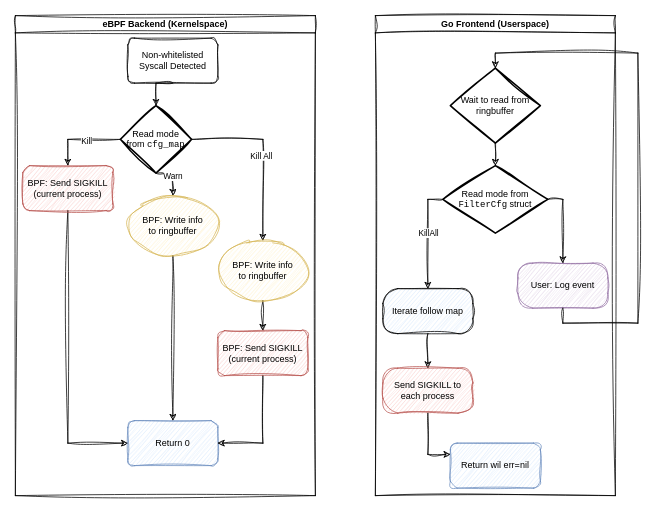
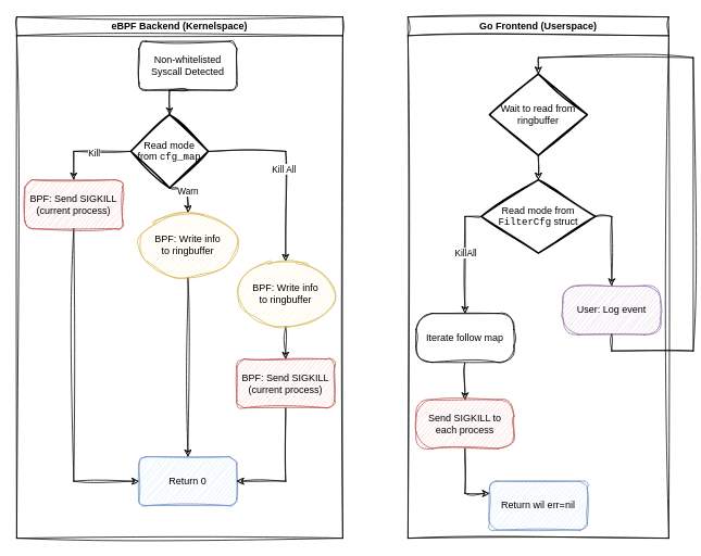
  <mxCell id="0" />
  <mxCell id="1" parent="0" />
  <mxCell id="2" value="eBPF Backend (Kernelspace)" style="swimlane;whiteSpace=wrap;html=1;sketch=1;curveFitting=1;jiggle=2;" vertex="1" parent="1"><mxGeometry x="20" y="20" width="400" height="640" as="geometry" /></mxCell>
  <mxCell id="3" value="Non-whitelisted Syscall Detected" style="rounded=1;whiteSpace=wrap;html=1;sketch=1;curveFitting=1;jiggle=2;" vertex="1" parent="2"><mxGeometry x="150" y="30" width="120" height="60" as="geometry" /></mxCell>
  <mxCell id="4" style="edgeStyle=orthogonalEdgeStyle;rounded=0;orthogonalLoop=1;jettySize=auto;html=1;exitX=0;exitY=0.5;exitDx=0;exitDy=0;exitPerimeter=0;entryX=0.5;entryY=0;entryDx=0;entryDy=0;sketch=1;curveFitting=1;jiggle=2;" edge="1" parent="2" source="9" target="12"><mxGeometry relative="1" as="geometry" /></mxCell>
  <mxCell id="5" value="Kill" style="edgeLabel;html=1;align=center;verticalAlign=middle;resizable=0;points=[];sketch=1;curveFitting=1;jiggle=2;" vertex="1" connectable="0" parent="4"><mxGeometry x="-0.127" y="1" relative="1" as="geometry"><mxPoint as="offset" /></mxGeometry></mxCell>
  <mxCell id="6" value="Warn" style="edgeStyle=orthogonalEdgeStyle;rounded=0;orthogonalLoop=1;jettySize=auto;html=1;exitX=0.5;exitY=1;exitDx=0;exitDy=0;exitPerimeter=0;entryX=0.5;entryY=0;entryDx=0;entryDy=0;sketch=1;curveFitting=1;jiggle=2;" edge="1" parent="2" source="9" target="14"><mxGeometry relative="1" as="geometry" /></mxCell>
  <mxCell id="7" style="edgeStyle=orthogonalEdgeStyle;rounded=0;orthogonalLoop=1;jettySize=auto;html=1;exitX=1;exitY=0.5;exitDx=0;exitDy=0;exitPerimeter=0;entryX=0.5;entryY=0;entryDx=0;entryDy=0;sketch=1;curveFitting=1;jiggle=2;" edge="1" parent="2" source="9" target="16"><mxGeometry relative="1" as="geometry" /></mxCell>
  <mxCell id="8" value="Kill All" style="edgeLabel;html=1;align=center;verticalAlign=middle;resizable=0;points=[];sketch=1;curveFitting=1;jiggle=2;" vertex="1" connectable="0" parent="7"><mxGeometry x="0.005" y="-3" relative="1" as="geometry"><mxPoint as="offset" /></mxGeometry></mxCell>
  <mxCell id="9" value="Read mode&lt;div&gt;from &lt;font face=&quot;Courier New&quot;&gt;cfg_map&lt;/font&gt;&lt;/div&gt;" style="strokeWidth=2;html=1;shape=mxgraph.flowchart.decision;whiteSpace=wrap;sketch=1;curveFitting=1;jiggle=2;" vertex="1" parent="2"><mxGeometry x="140" y="120" width="95" height="90" as="geometry" /></mxCell>
  <mxCell id="10" style="edgeStyle=orthogonalEdgeStyle;rounded=0;orthogonalLoop=1;jettySize=auto;html=1;exitX=0.5;exitY=1;exitDx=0;exitDy=0;entryX=0.5;entryY=0;entryDx=0;entryDy=0;entryPerimeter=0;sketch=1;curveFitting=1;jiggle=2;" edge="1" parent="2" source="3" target="9"><mxGeometry relative="1" as="geometry" /></mxCell>
  <mxCell id="11" style="edgeStyle=orthogonalEdgeStyle;rounded=0;orthogonalLoop=1;jettySize=auto;html=1;exitX=0.5;exitY=1;exitDx=0;exitDy=0;entryX=0;entryY=0.5;entryDx=0;entryDy=0;sketch=1;curveFitting=1;jiggle=2;" edge="1" parent="2" source="12" target="17"><mxGeometry relative="1" as="geometry" /></mxCell>
  <mxCell id="12" value="BPF: Send SIGKILL&lt;div&gt;(current process)&lt;/div&gt;" style="rounded=1;whiteSpace=wrap;html=1;sketch=1;curveFitting=1;jiggle=2;fillColor=#f8cecc;strokeColor=#b85450;" vertex="1" parent="2"><mxGeometry x="10" y="200" width="120" height="60" as="geometry" /></mxCell>
  <mxCell id="13" value="" style="edgeStyle=orthogonalEdgeStyle;rounded=0;orthogonalLoop=1;jettySize=auto;html=1;entryX=0.5;entryY=0;entryDx=0;entryDy=0;sketch=1;curveFitting=1;jiggle=2;" edge="1" parent="2" source="14" target="17"><mxGeometry relative="1" as="geometry"><mxPoint x="210" y="410" as="targetPoint" /></mxGeometry></mxCell>
  <mxCell id="14" value="BPF: Write info&lt;div&gt;to ringbuffer&lt;/div&gt;" style="ellipse;whiteSpace=wrap;html=1;sketch=1;curveFitting=1;jiggle=2;fillColor=#fff2cc;strokeColor=#d6b656;" vertex="1" parent="2"><mxGeometry x="150" y="240" width="120" height="80" as="geometry" /></mxCell>
  <mxCell id="15" style="edgeStyle=orthogonalEdgeStyle;rounded=0;orthogonalLoop=1;jettySize=auto;html=1;exitX=0.5;exitY=1;exitDx=0;exitDy=0;entryX=0.5;entryY=0;entryDx=0;entryDy=0;sketch=1;curveFitting=1;jiggle=2;" edge="1" parent="2" source="16" target="19"><mxGeometry relative="1" as="geometry" /></mxCell>
  <mxCell id="16" value="BPF: Write info&lt;div&gt;to ringbuffer&lt;/div&gt;" style="ellipse;whiteSpace=wrap;html=1;sketch=1;curveFitting=1;jiggle=2;fillColor=#fff2cc;strokeColor=#d6b656;" vertex="1" parent="2"><mxGeometry x="270" y="300" width="120" height="80" as="geometry" /></mxCell>
  <mxCell id="17" value="Return 0" style="rounded=1;whiteSpace=wrap;html=1;sketch=1;curveFitting=1;jiggle=2;fillColor=#dae8fc;strokeColor=#6c8ebf;" vertex="1" parent="2"><mxGeometry x="150" y="540" width="120" height="60" as="geometry" /></mxCell>
  <mxCell id="18" style="edgeStyle=orthogonalEdgeStyle;rounded=0;orthogonalLoop=1;jettySize=auto;html=1;exitX=0.5;exitY=1;exitDx=0;exitDy=0;entryX=1;entryY=0.5;entryDx=0;entryDy=0;sketch=1;curveFitting=1;jiggle=2;" edge="1" parent="2" source="19" target="17"><mxGeometry relative="1" as="geometry" /></mxCell>
  <mxCell id="19" value="BPF: Send SIGKILL&lt;div&gt;(current process)&lt;/div&gt;" style="rounded=1;whiteSpace=wrap;html=1;sketch=1;curveFitting=1;jiggle=2;fillColor=#f8cecc;strokeColor=#b85450;" vertex="1" parent="2"><mxGeometry x="270" y="420" width="120" height="60" as="geometry" /></mxCell>
  <mxCell id="20" value="Go Frontend (Userspace)" style="swimlane;whiteSpace=wrap;html=1;sketch=1;curveFitting=1;jiggle=2;" vertex="1" parent="1"><mxGeometry x="500" y="20" width="320" height="640" as="geometry" /></mxCell>
  <mxCell id="21" style="edgeStyle=orthogonalEdgeStyle;rounded=0;orthogonalLoop=1;jettySize=auto;html=1;exitX=0;exitY=0.5;exitDx=0;exitDy=0;exitPerimeter=0;entryX=0.5;entryY=0;entryDx=0;entryDy=0;sketch=1;curveFitting=1;jiggle=2;" edge="1" parent="20" source="24" target="27"><mxGeometry relative="1" as="geometry"><mxPoint x="60" y="280" as="targetPoint" /></mxGeometry></mxCell>
  <mxCell id="22" value="KillAll" style="edgeLabel;html=1;align=center;verticalAlign=middle;resizable=0;points=[];sketch=1;curveFitting=1;jiggle=2;" vertex="1" connectable="0" parent="21"><mxGeometry x="-0.087" relative="1" as="geometry"><mxPoint y="1" as="offset" /></mxGeometry></mxCell>
  <mxCell id="23" style="edgeStyle=orthogonalEdgeStyle;rounded=0;orthogonalLoop=1;jettySize=auto;html=1;exitX=1;exitY=0.5;exitDx=0;exitDy=0;exitPerimeter=0;entryX=0.5;entryY=0;entryDx=0;entryDy=0;sketch=1;curveFitting=1;jiggle=2;" edge="1" parent="20" source="24" target="28"><mxGeometry relative="1" as="geometry" /></mxCell>
  <mxCell id="24" value="Read mode from&lt;div&gt;&lt;font face=&quot;Courier New&quot;&gt;FilterCfg&lt;/font&gt; struct&lt;/div&gt;" style="strokeWidth=2;html=1;shape=mxgraph.flowchart.decision;whiteSpace=wrap;sketch=1;curveFitting=1;jiggle=2;" vertex="1" parent="20"><mxGeometry x="90" y="200" width="140" height="90" as="geometry" /></mxCell>
  <mxCell id="25" value="" style="edgeStyle=orthogonalEdgeStyle;rounded=0;orthogonalLoop=1;jettySize=auto;html=1;exitX=0.5;exitY=1;exitDx=0;exitDy=0;entryX=0.5;entryY=0;entryDx=0;entryDy=0;entryPerimeter=0;sketch=1;curveFitting=1;jiggle=2;" edge="1" parent="20" target="24"><mxGeometry relative="1" as="geometry"><mxPoint x="160" y="120" as="sourcePoint" /></mxGeometry></mxCell>
  <mxCell id="26" style="edgeStyle=orthogonalEdgeStyle;rounded=0;orthogonalLoop=1;jettySize=auto;html=1;exitX=0.5;exitY=1;exitDx=0;exitDy=0;sketch=1;curveFitting=1;jiggle=2;entryX=0.5;entryY=0;entryDx=0;entryDy=0;" edge="1" parent="20" source="27" target="30"><mxGeometry relative="1" as="geometry"><mxPoint x="70" y="440" as="targetPoint" /></mxGeometry></mxCell>
- <mxCell id="27" value="Iterate follow map" style="rounded=1;whiteSpace=wrap;html=1;arcSize=33;sketch=1;curveFitting=1;jiggle=2;fillColor=#dae8fc;" vertex="1" parent="20"><mxGeometry x="10" y="364" width="120" height="60" as="geometry" /></mxCell>
+ <mxCell id="27" value="Iterate follow map" style="rounded=1;whiteSpace=wrap;html=1;arcSize=33;sketch=1;curveFitting=1;jiggle=2;" vertex="1" parent="20"><mxGeometry x="10" y="364" width="120" height="60" as="geometry" /></mxCell>
  <mxCell id="28" value="User: Log event" style="rounded=1;whiteSpace=wrap;html=1;arcSize=33;sketch=1;curveFitting=1;jiggle=2;fillColor=#e1d5e7;strokeColor=#9673a6;" vertex="1" parent="20"><mxGeometry x="190" y="330" width="120" height="60" as="geometry" /></mxCell>
  <mxCell id="29" style="edgeStyle=orthogonalEdgeStyle;rounded=0;sketch=1;hachureGap=4;jiggle=2;curveFitting=1;orthogonalLoop=1;jettySize=auto;html=1;exitX=0.5;exitY=1;exitDx=0;exitDy=0;entryX=0;entryY=0.25;entryDx=0;entryDy=0;fontFamily=Architects Daughter;fontSource=https%3A%2F%2Ffonts.googleapis.com%2Fcss%3Ffamily%3DArchitects%2BDaughter;" edge="1" parent="20" source="30" target="32"><mxGeometry relative="1" as="geometry" /></mxCell>
  <mxCell id="30" value="Send SIGKILL to each process" style="rounded=1;whiteSpace=wrap;html=1;arcSize=33;sketch=1;curveFitting=1;jiggle=2;fillColor=#f8cecc;strokeColor=#b85450;" vertex="1" parent="20"><mxGeometry x="10" y="470" width="120" height="60" as="geometry" /></mxCell>
  <mxCell id="31" value="Wait to read from&lt;div&gt;ringbuffer&lt;/div&gt;" style="strokeWidth=2;html=1;shape=mxgraph.flowchart.decision;whiteSpace=wrap;sketch=1;curveFitting=1;jiggle=2;" vertex="1" parent="20"><mxGeometry x="100" y="70" width="120" height="100" as="geometry" /></mxCell>
  <mxCell id="32" value="Return wil err=nil" style="rounded=1;whiteSpace=wrap;html=1;sketch=1;curveFitting=1;jiggle=2;fillColor=#dae8fc;strokeColor=#6c8ebf;" vertex="1" parent="20"><mxGeometry x="100" y="570" width="120" height="60" as="geometry" /></mxCell>
  <mxCell id="33" style="edgeStyle=orthogonalEdgeStyle;rounded=0;sketch=1;hachureGap=4;jiggle=2;curveFitting=1;orthogonalLoop=1;jettySize=auto;html=1;exitX=0.5;exitY=1;exitDx=0;exitDy=0;entryX=0.5;entryY=0;entryDx=0;entryDy=0;entryPerimeter=0;fontFamily=Architects Daughter;fontSource=https%3A%2F%2Ffonts.googleapis.com%2Fcss%3Ffamily%3DArchitects%2BDaughter;" edge="1" parent="20" source="28" target="31"><mxGeometry relative="1" as="geometry"><Array as="points"><mxPoint x="250" y="410" /><mxPoint x="350" y="410" /><mxPoint x="350" y="50" /><mxPoint x="160" y="50" /></Array></mxGeometry></mxCell>
